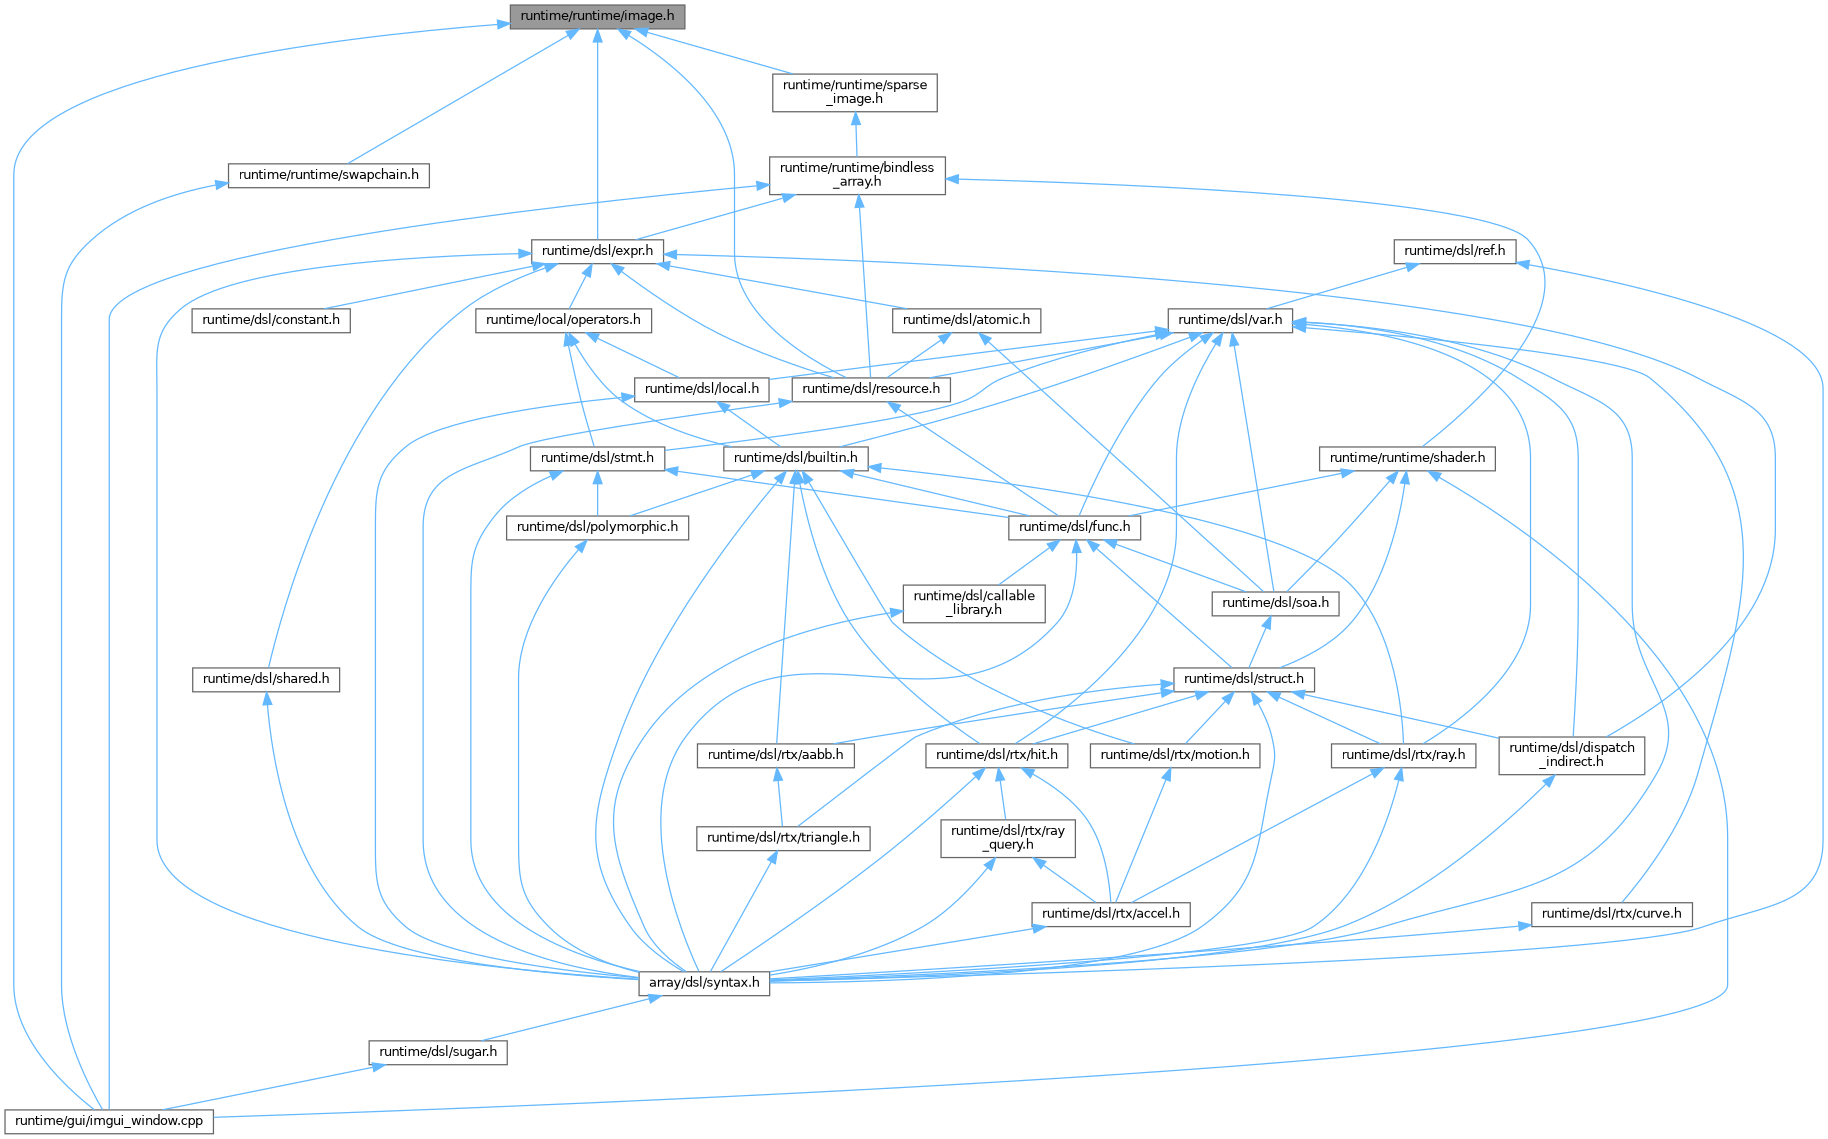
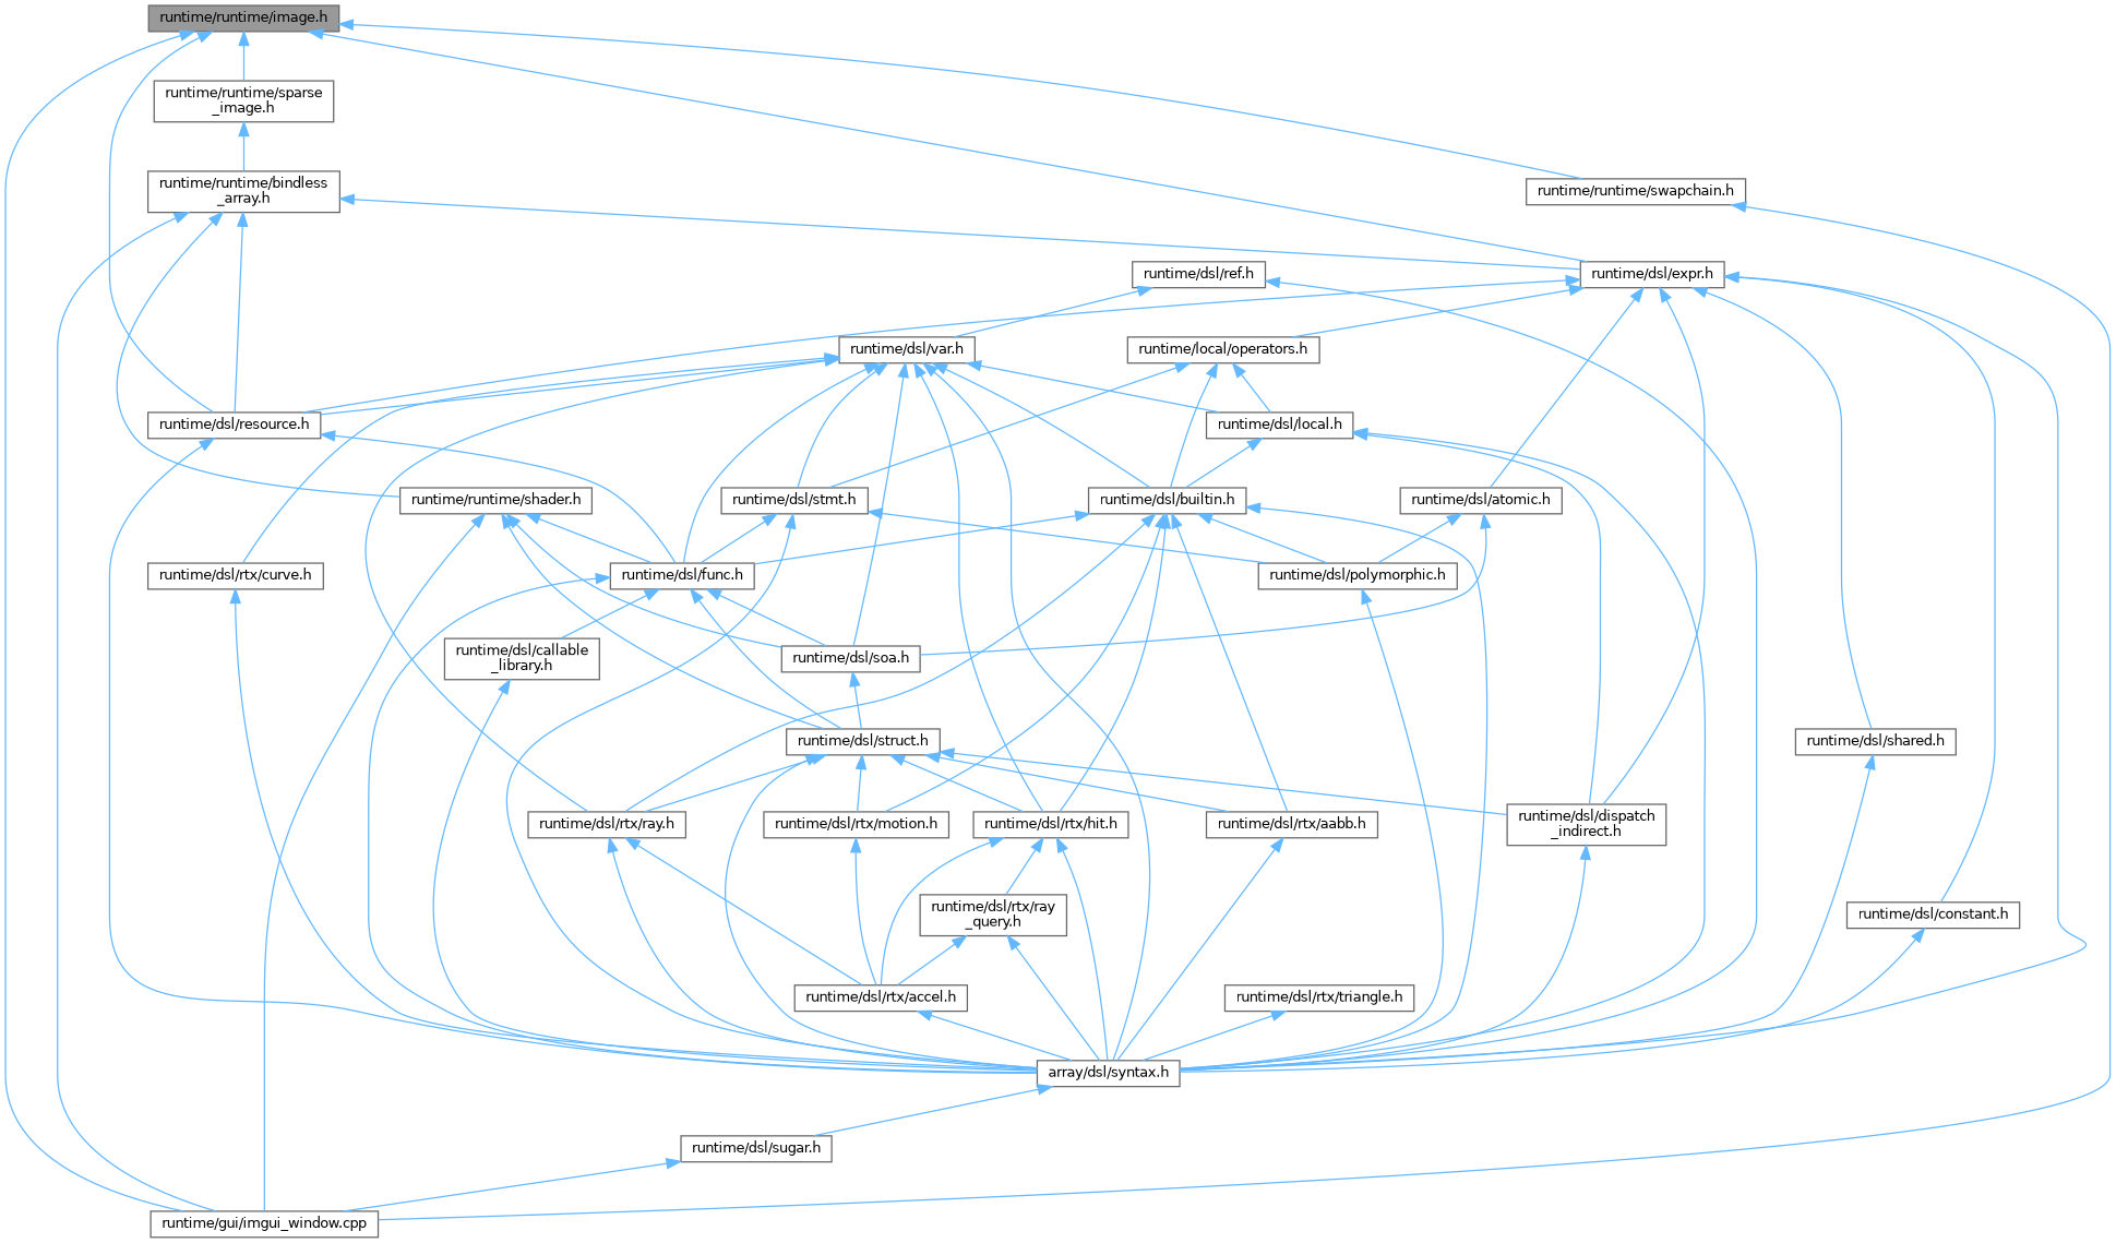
  digraph {
    node [color=grey40 fillcolor=white fontname=Helvetica fontsize=10 shape=box style=filled]
    edge [color=steelblue1 dir=back fontname=Helvetica fontsize=10 labelfontname=Helvetica labelfontsize=10 style=solid]
    n1 [color=gray40 fillcolor=grey60 fontcolor=black height=0.2 label="runtime/runtime/image.h" width=0.4]
    n2 [height=0.2 label="runtime/dsl/expr.h" width=0.4]
    n3 [height=0.2 label="runtime/dsl/resource.h" width=0.4]
    n4 [height=0.2 label="runtime/gui/imgui_window.cpp" width=0.4]
    n5 [height=0.2 label="runtime/runtime/sparse\l_image.h" width=0.4]
    n6 [height=0.2 label="runtime/runtime/swapchain.h" width=0.4]
    n7 [height=0.2 label="runtime/dsl/atomic.h" width=0.4]
    n8 [height=0.2 label="array/dsl/syntax.h" width=0.4]
    n9 [height=0.2 label="runtime/dsl/dispatch\l_indirect.h" width=0.4]
    n10 [height=0.2 label="runtime/dsl/shared.h" width=0.4]
    n11 [height=0.2 label="runtime/dsl/constant.h" width=0.4]
    n12 [height=0.2 label="runtime/local/operators.h" width=0.4]
    n13 [height=0.2 label="runtime/dsl/func.h" width=0.4]
    n14 [height=0.2 label="runtime/runtime/bindless\l_array.h" width=0.4]
    n15 [height=0.2 label="runtime/dsl/soa.h" width=0.4]
    n16 [height=0.2 label="runtime/dsl/sugar.h" width=0.4]
    n17 [height=0.2 label="runtime/dsl/builtin.h" width=0.4]
    n18 [height=0.2 label="runtime/dsl/local.h" width=0.4]
    n19 [height=0.2 label="runtime/dsl/stmt.h" width=0.4]
    n20 [height=0.2 label="runtime/dsl/ref.h" width=0.4]
    n21 [height=0.2 label="runtime/dsl/var.h" width=0.4]
    n22 [height=0.2 label="runtime/dsl/struct.h" width=0.4]
    n23 [height=0.2 label="runtime/dsl/callable\l_library.h" width=0.4]
    n24 [height=0.2 label="runtime/dsl/rtx/aabb.h" width=0.4]
    n25 [height=0.2 label="runtime/dsl/rtx/hit.h" width=0.4]
    n26 [height=0.2 label="runtime/dsl/rtx/motion.h" width=0.4]
    n27 [height=0.2 label="runtime/dsl/rtx/ray.h" width=0.4]
    n28 [height=0.2 label="runtime/dsl/rtx/triangle.h" width=0.4]
    n29 [height=0.2 label="runtime/dsl/rtx/accel.h" width=0.4]
    n30 [height=0.2 label="runtime/dsl/rtx/ray\l_query.h" width=0.4]
    n31 [height=0.2 label="runtime/dsl/polymorphic.h" width=0.4]
    n32 [height=0.2 label="runtime/dsl/rtx/curve.h" width=0.4]
    n33 [height=0.2 label="runtime/runtime/shader.h" width=0.4]
    n1 -> n2
    n1 -> n3
    n1 -> n4
    n1 -> n5
    n1 -> n6
    n2 -> n3
    n2 -> n7
    n2 -> n8
    n2 -> n9
    n2 -> n10
    n2 -> n11
    n2 -> n12
    n3 -> n8
    n3 -> n13
    n5 -> n14
    n6 -> n4
-   n7 -> n3
+   n7 -> n31
    n7 -> n15
    n8 -> n16
    n9 -> n8
    n10 -> n8
+   n11 -> n8
    n12 -> n17
    n12 -> n18
    n12 -> n19
    n13 -> n8
    n13 -> n15
    n13 -> n22
    n13 -> n23
    n14 -> n2
    n14 -> n3
    n14 -> n4
    n14 -> n33
    n15 -> n22
    n16 -> n4
    n17 -> n8
    n17 -> n13
    n17 -> n24
    n17 -> n25
    n17 -> n26
    n17 -> n27
    n17 -> n31
    n18 -> n8
    n18 -> n17
    n19 -> n8
    n19 -> n13
    n19 -> n31
    n20 -> n8
    n20 -> n21
    n21 -> n3
    n21 -> n8
-   n21 -> n9
+   n18 -> n9
    n21 -> n13
    n21 -> n15
    n21 -> n17
    n21 -> n18
    n21 -> n19
    n21 -> n25
    n21 -> n27
    n21 -> n32
    n22 -> n8
    n22 -> n9
    n22 -> n24
    n22 -> n25
    n22 -> n26
    n22 -> n27
-   n22 -> n28
    n23 -> n8
-   n24 -> n28
+   n24 -> n8
    n25 -> n8
    n25 -> n29
    n25 -> n30
    n26 -> n29
    n27 -> n8
    n27 -> n29
    n28 -> n8
    n29 -> n8
    n30 -> n8
    n30 -> n29
    n31 -> n8
    n32 -> n8
    n33 -> n4
    n33 -> n13
    n33 -> n15
    n33 -> n22
  }
